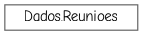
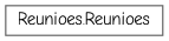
  digraph {
    rankdir=LR
    fontname="Comic Neue"
-   n1 [color=grey40 fillcolor=white fontname="Comic Neue" fontsize=12 height=0.2 label="Dados.Reunioes" shape=box style=filled width=0.4]
+   n1 [color=grey40 fillcolor=white fontname="Comic Neue" fontsize=12 height=0.2 label="Reunioes.Reunioes" shape=box style=filled width=0.4]
  }
